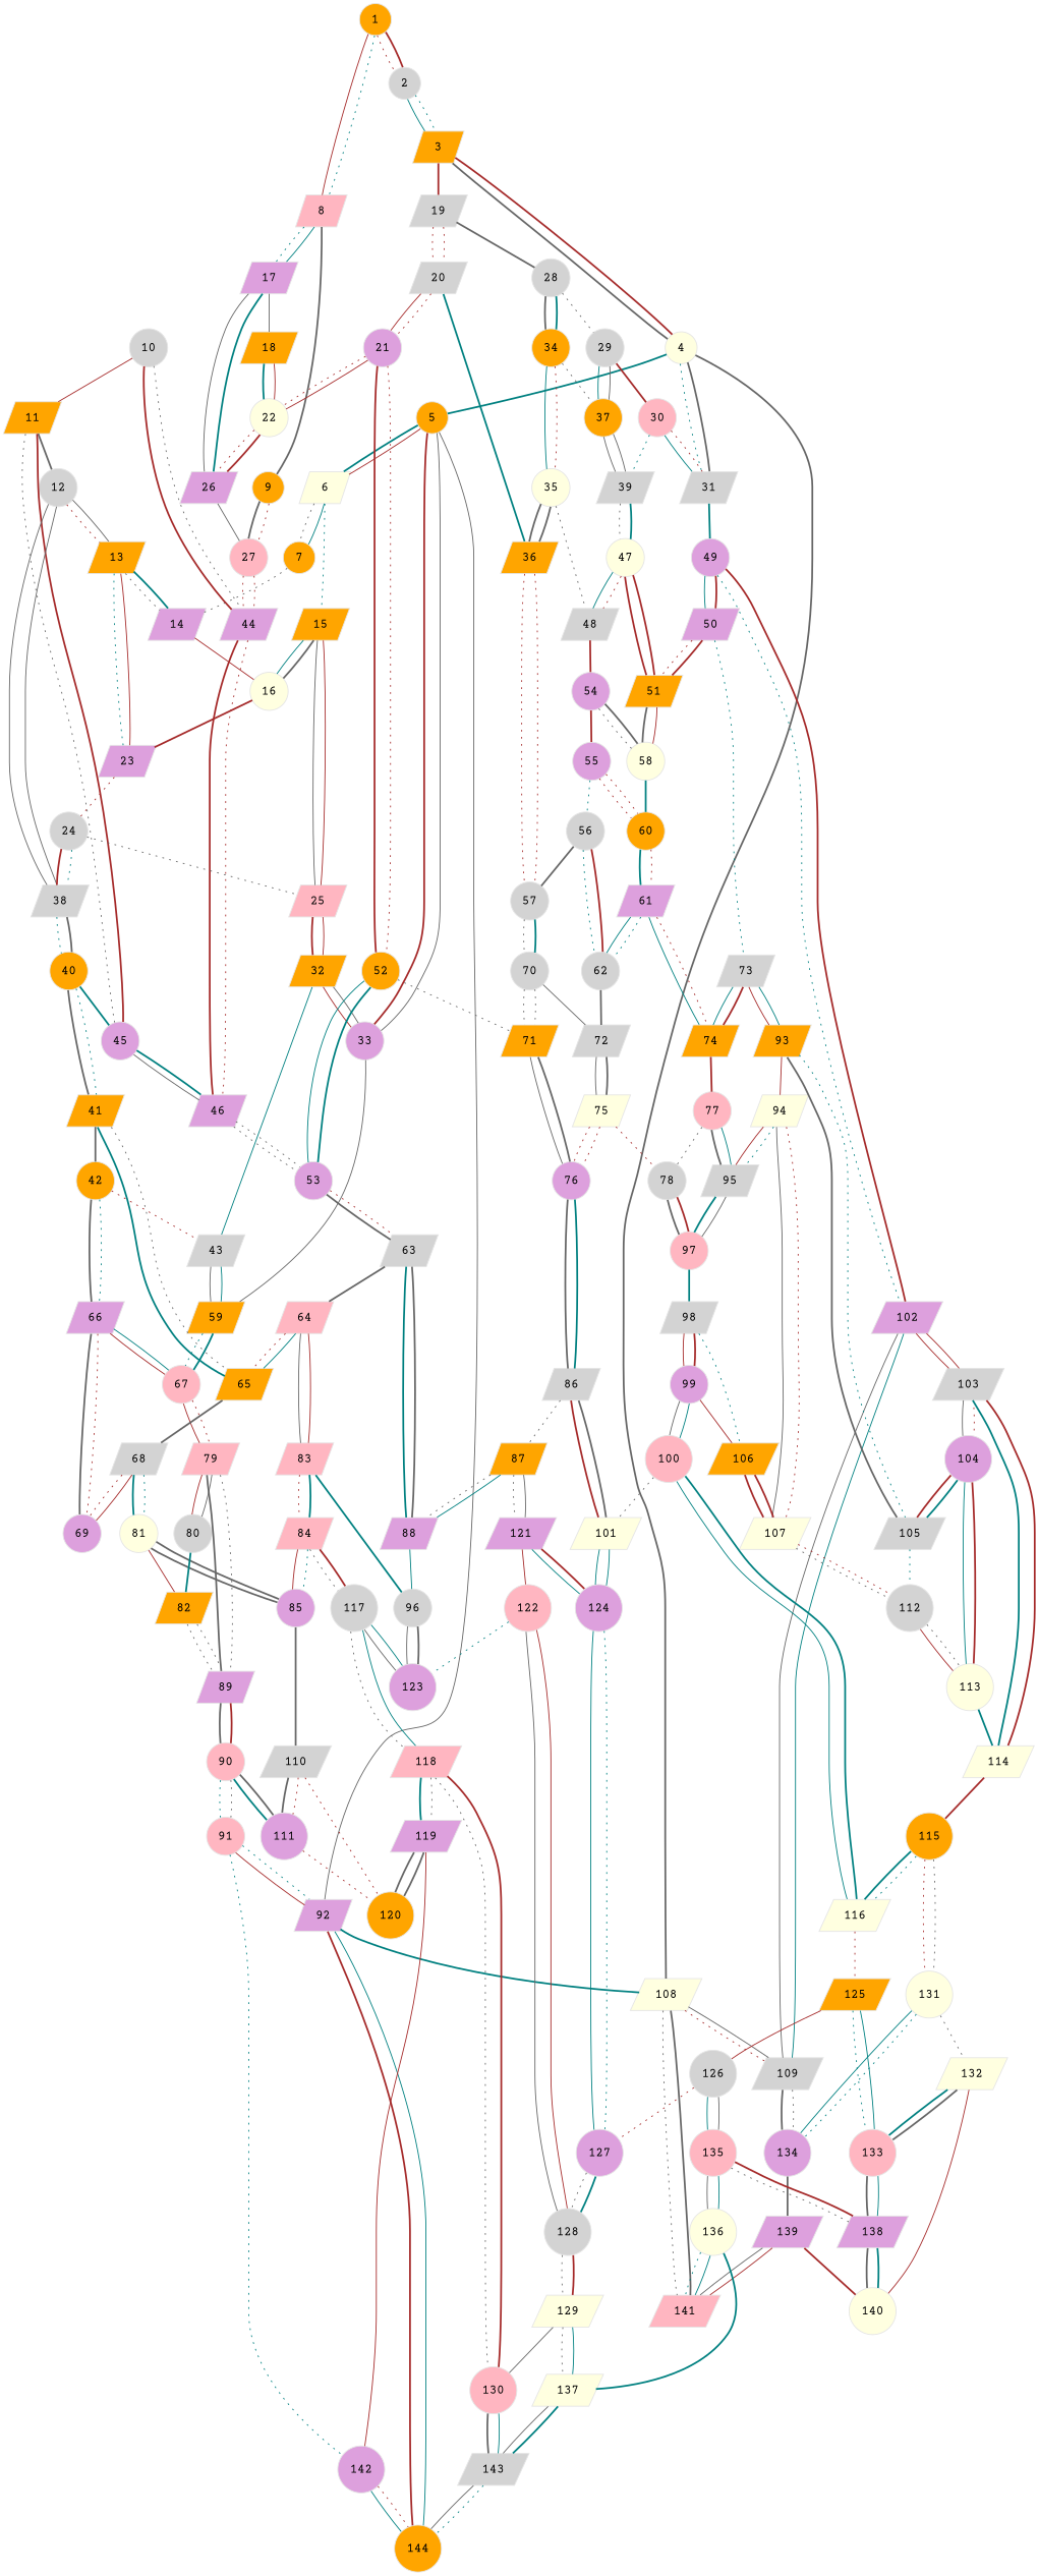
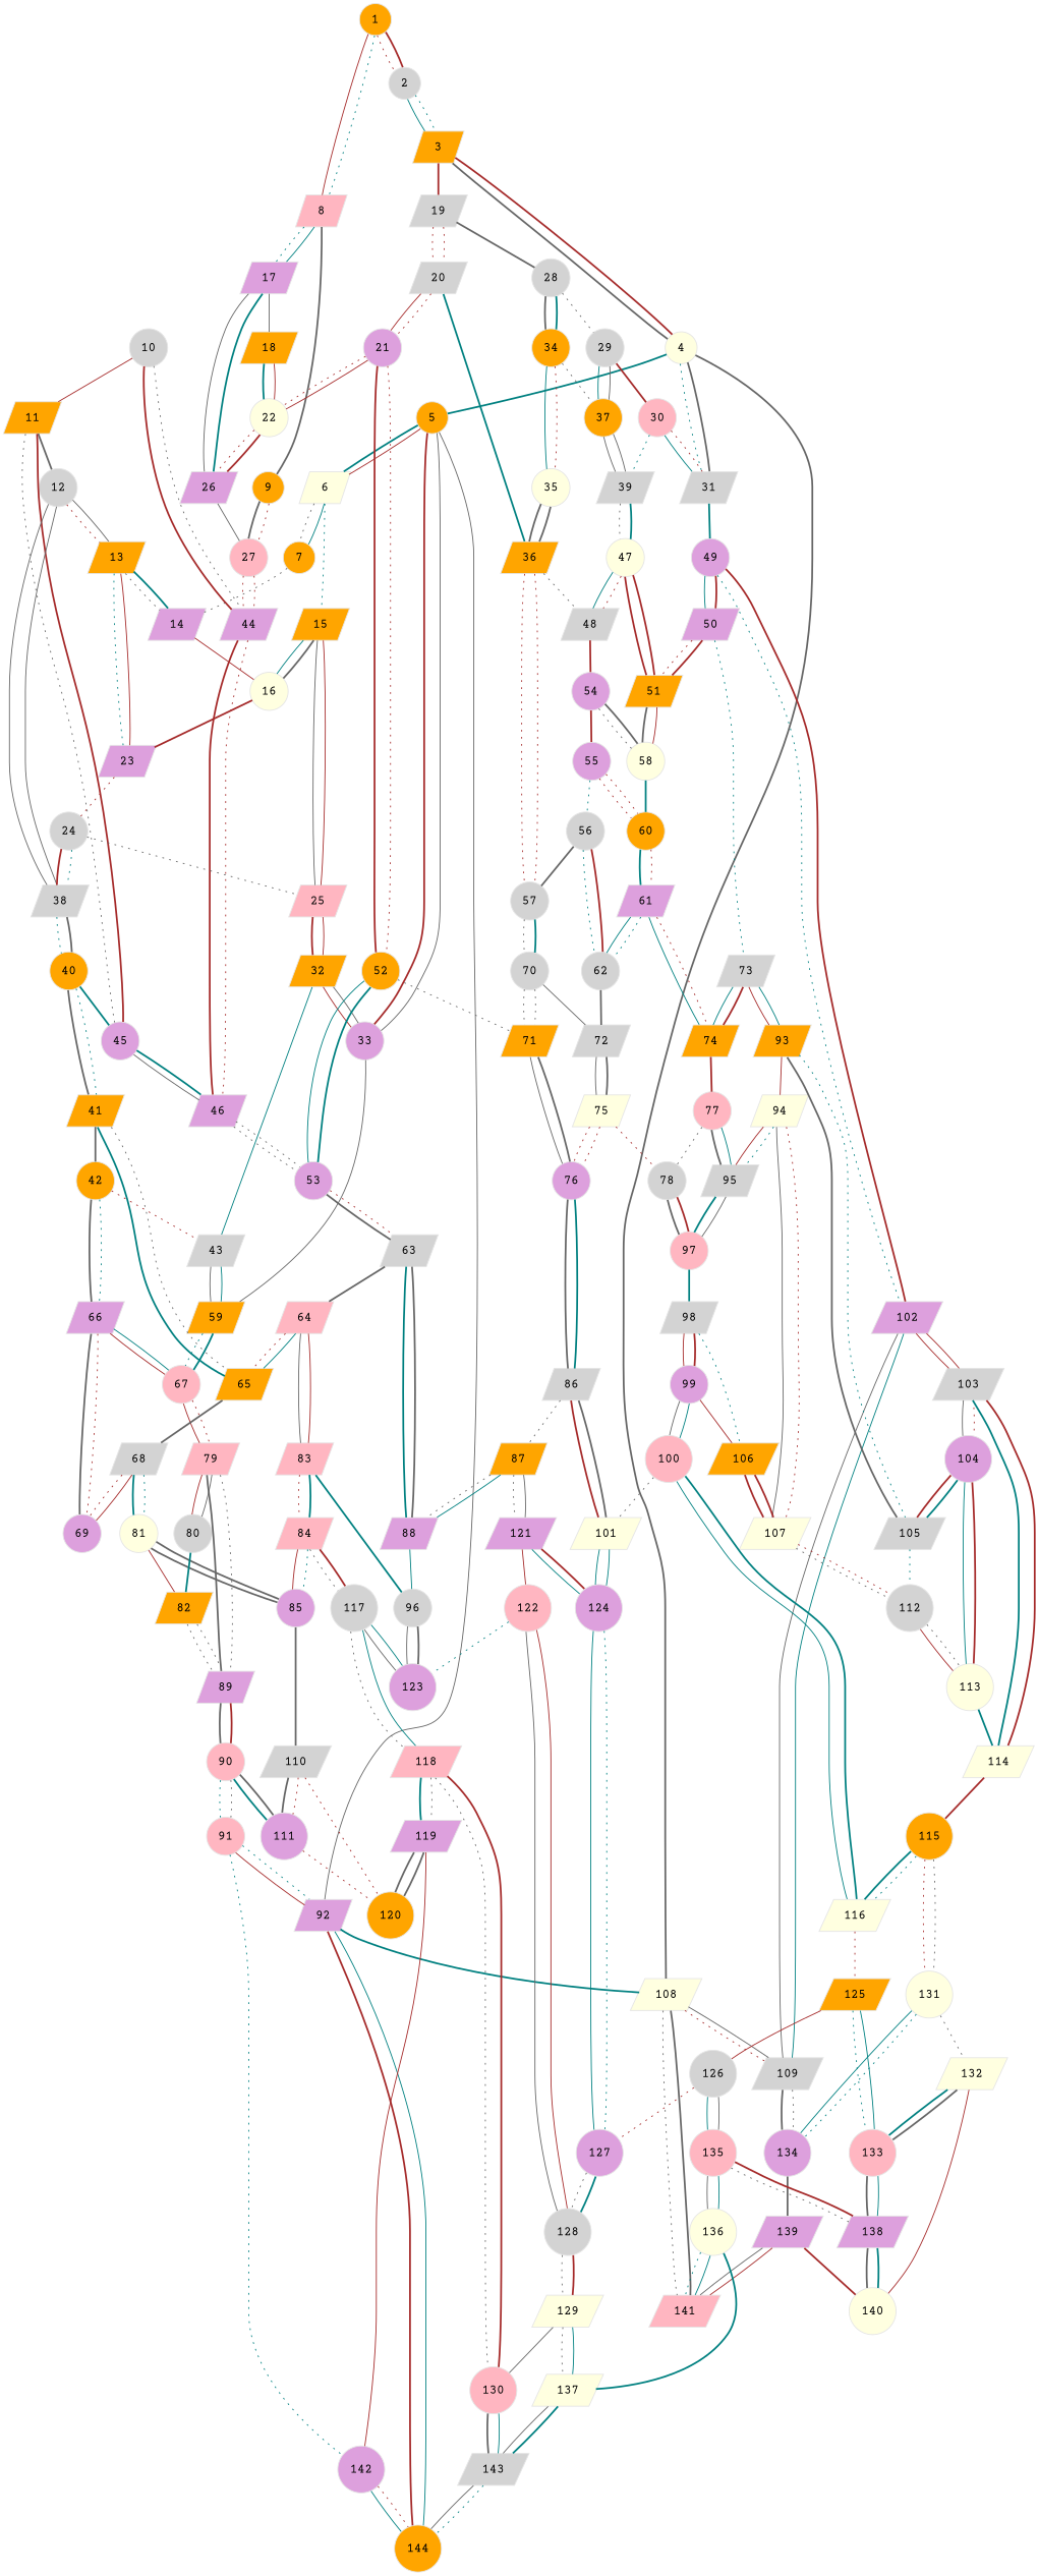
  graph {
    fontname="Courier Prime"
    node [color=gray90 fillcolor=lightgrey fontname="Courier Prime" shape=parallelogram style=filled]
    edge [color=gray40 fontname="Courier Prime" style=bold]
    1 [fillcolor=orange shape=circle]
    2 [shape=circle]
    8 [fillcolor=lightpink]
    3 [fillcolor=orange]
    9 [fillcolor=orange shape=circle]
    17 [fillcolor=plum]
    4 [fillcolor=lightyellow shape=circle]
    19
    5 [fillcolor=orange shape=circle]
    31
    108 [fillcolor=lightyellow]
    20
    28 [shape=circle]
    6 [fillcolor=lightyellow]
    33 [fillcolor=plum shape=circle]
    92 [fillcolor=plum]
    49 [fillcolor=plum shape=circle]
    109
    141 [fillcolor=lightpink]
    7 [fillcolor=orange shape=circle]
    15 [fillcolor=orange]
    59 [fillcolor=orange]
    144 [fillcolor=orange shape=circle]
    14 [fillcolor=plum]
    16 [fillcolor=lightyellow shape=circle]
    25 [fillcolor=lightpink]
    27 [fillcolor=lightpink shape=circle]
    18 [fillcolor=orange]
    26 [fillcolor=plum]
    10 [shape=circle]
    11 [fillcolor=orange]
    44 [fillcolor=plum]
    12 [shape=circle]
    45 [fillcolor=plum shape=circle]
    46 [fillcolor=plum]
    13 [fillcolor=orange]
    38
    23 [fillcolor=plum]
    40 [fillcolor=orange shape=circle]
    24 [shape=circle]
    32 [fillcolor=orange]
    22 [fillcolor=lightyellow shape=circle]
    21 [fillcolor=plum shape=circle]
    36 [fillcolor=orange]
    29 [shape=circle]
    34 [fillcolor=orange shape=circle]
    52 [fillcolor=orange shape=circle]
    57 [shape=circle]
    53 [fillcolor=plum shape=circle]
    71 [fillcolor=orange]
    43
    30 [fillcolor=lightpink shape=circle]
    37 [fillcolor=orange shape=circle]
    35 [fillcolor=lightyellow shape=circle]
    39
    47 [fillcolor=lightyellow shape=circle]
    50 [fillcolor=plum]
    102 [fillcolor=plum]
    67 [fillcolor=lightpink shape=circle]
    48
    54 [fillcolor=plum shape=circle]
    70 [shape=circle]
    41 [fillcolor=orange]
    51 [fillcolor=orange]
    42 [fillcolor=orange shape=circle]
    65 [fillcolor=orange]
    66 [fillcolor=plum]
    68
    69 [fillcolor=plum shape=circle]
    63
    58 [fillcolor=lightyellow shape=circle]
    55 [fillcolor=plum shape=circle]
    73
    103
    74 [fillcolor=orange]
    93 [fillcolor=orange]
    60 [fillcolor=orange shape=circle]
    76 [fillcolor=plum shape=circle]
    64 [fillcolor=lightpink]
    88 [fillcolor=plum]
    56 [shape=circle]
    62 [shape=circle]
    61 [fillcolor=plum]
    72
    79 [fillcolor=lightpink]
    77 [fillcolor=lightpink shape=circle]
    75 [fillcolor=lightyellow]
    83 [fillcolor=lightpink]
    96 [shape=circle]
    84 [fillcolor=lightpink]
    81 [fillcolor=lightyellow shape=circle]
    80 [shape=circle]
    89 [fillcolor=plum]
    82 [fillcolor=orange]
    85 [fillcolor=plum shape=circle]
    86
    78 [shape=circle]
    94 [fillcolor=lightyellow]
    105
    95
    97 [fillcolor=lightpink shape=circle]
    87 [fillcolor=orange]
    101 [fillcolor=lightyellow]
    98
    90 [fillcolor=lightpink shape=circle]
    110
    117 [shape=circle]
    123 [fillcolor=plum shape=circle]
    118 [fillcolor=lightpink]
    111 [fillcolor=plum shape=circle]
    120 [fillcolor=orange shape=circle]
    121 [fillcolor=plum]
    124 [fillcolor=plum shape=circle]
    122 [fillcolor=lightpink shape=circle]
    91 [fillcolor=lightpink shape=circle]
    142 [fillcolor=plum shape=circle]
    107 [fillcolor=lightyellow]
    112 [shape=circle]
    99 [fillcolor=plum shape=circle]
    106 [fillcolor=orange]
    100 [fillcolor=lightpink shape=circle]
    116 [fillcolor=lightyellow]
    125 [fillcolor=orange]
    127 [fillcolor=plum shape=circle]
    104 [fillcolor=plum shape=circle]
    114 [fillcolor=lightyellow]
    134 [fillcolor=plum shape=circle]
    113 [fillcolor=lightyellow shape=circle]
    115 [fillcolor=orange shape=circle]
    139 [fillcolor=plum]
    131 [fillcolor=lightyellow shape=circle]
    132 [fillcolor=lightyellow]
    126 [shape=circle]
    133 [fillcolor=lightpink shape=circle]
    119 [fillcolor=plum]
    130 [fillcolor=lightpink shape=circle]
    143
    128 [shape=circle]
    129 [fillcolor=lightyellow]
    135 [fillcolor=lightpink shape=circle]
    138 [fillcolor=plum]
    136 [fillcolor=lightyellow shape=circle]
    137 [fillcolor=lightyellow]
    140 [fillcolor=lightyellow shape=circle]
    1 -- 2 [color=brown style=dotted]
    1 -- 2 [color=brown]
    1 -- 8 [color=brown style=solid]
    1 -- 8 [color=teal style=dotted]
    2 -- 3 [color=teal style=solid]
    2 -- 3 [color=teal style=dotted]
    8 -- 9
    8 -- 17 [color=teal style=dotted]
    8 -- 17 [color=teal style=solid]
    3 -- 4
    3 -- 4 [color=brown]
    3 -- 19 [color=brown]
    9 -- 27
    9 -- 27 [color=brown style=dotted]
    17 -- 18 [style=solid]
    17 -- 26 [style=solid]
    17 -- 26 [color=teal]
    4 -- 5 [color=teal]
    4 -- 31 [color=teal style=dotted]
    4 -- 31
    4 -- 108
    19 -- 20 [color=brown style=dotted]
    19 -- 20 [color=brown style=dotted]
    19 -- 28
    5 -- 6 [color=teal]
    5 -- 6 [color=brown style=solid]
    5 -- 33 [color=brown]
    5 -- 33 [style=solid]
    5 -- 92 [style=solid]
    31 -- 49 [color=teal]
    108 -- 109 [color=brown style=dotted]
    108 -- 109 [style=solid]
    108 -- 141 [style=dotted]
    108 -- 141
    20 -- 21 [color=brown style=solid]
    20 -- 21 [color=brown style=dotted]
    20 -- 36 [color=teal]
    28 -- 29 [style=dotted]
    28 -- 34
    28 -- 34 [color=teal]
    6 -- 7 [style=dotted]
    6 -- 7 [color=teal style=solid]
    6 -- 15 [color=teal style=dotted]
    33 -- 59 [style=solid]
    92 -- 108 [color=teal]
    92 -- 144 [color=brown]
    92 -- 144 [color=teal style=solid]
    49 -- 50 [color=teal style=solid]
    49 -- 50 [color=brown]
    49 -- 102 [color=teal style=dotted]
    49 -- 102 [color=brown]
    109 -- 134
    109 -- 134 [style=dotted]
    7 -- 14 [style=dotted]
    15 -- 16 [color=teal style=solid]
    15 -- 16
    15 -- 25 [style=solid]
    15 -- 25 [color=brown style=solid]
    59 -- 67 [color=teal style=dotted]
    59 -- 67 [color=teal]
    14 -- 16 [color=brown style=solid]
    16 -- 23 [color=brown]
    25 -- 32 [color=brown]
    25 -- 32 [color=brown style=solid]
    27 -- 44 [color=brown style=dotted]
    27 -- 44 [color=brown style=dotted]
    18 -- 22 [color=teal]
    18 -- 22 [color=brown style=solid]
    26 -- 27 [style=solid]
    10 -- 11 [color=brown style=solid]
    10 -- 44 [color=brown]
    10 -- 44 [style=dotted]
    11 -- 12
    11 -- 45 [style=dotted]
    11 -- 45 [color=brown]
    44 -- 46 [color=brown]
    44 -- 46 [color=brown style=dotted]
    12 -- 13 [color=brown style=dotted]
    12 -- 13 [style=solid]
    12 -- 38 [style=solid]
    12 -- 38 [style=solid]
    45 -- 46 [style=solid]
    45 -- 46 [color=teal]
    46 -- 53 [style=dotted]
    46 -- 53 [style=dotted]
    13 -- 14 [style=dotted]
    13 -- 14 [color=teal]
    13 -- 23 [color=teal style=dotted]
    13 -- 23 [color=brown style=solid]
    38 -- 40 [color=teal style=dotted]
    38 -- 40
    23 -- 24 [color=brown style=dotted]
    40 -- 45 [color=teal]
    40 -- 41
    40 -- 41 [color=teal style=dotted]
    24 -- 25 [style=dotted]
    24 -- 38 [color=brown]
    24 -- 38 [color=teal style=dotted]
    32 -- 33 [color=brown style=solid]
    32 -- 33 [style=solid]
    32 -- 43 [color=teal style=solid]
    22 -- 26 [color=brown style=dotted]
    22 -- 26 [color=brown]
    21 -- 22 [color=brown style=dotted]
    21 -- 22 [color=brown style=solid]
    21 -- 52 [color=brown]
    21 -- 52 [color=brown style=dotted]
    36 -- 57 [color=brown style=dotted]
    36 -- 57 [color=brown style=dotted]
    29 -- 30 [color=brown]
    29 -- 37 [color=teal style=solid]
    29 -- 37 [style=solid]
    34 -- 37 [style=dotted]
    34 -- 35 [color=teal style=solid]
    34 -- 35 [color=brown style=dotted]
    52 -- 53 [color=teal style=solid]
    52 -- 53 [color=teal]
    52 -- 71 [style=dotted]
    57 -- 70 [style=dotted]
    57 -- 70 [color=teal]
    53 -- 63
    53 -- 63 [color=brown style=dotted]
    71 -- 76 [style=solid]
    71 -- 76
    43 -- 59 [style=solid]
    43 -- 59 [color=teal style=solid]
    30 -- 31 [color=teal style=solid]
    30 -- 31 [color=brown style=dotted]
    30 -- 39 [color=teal style=dotted]
    37 -- 39 [style=solid]
    37 -- 39 [style=solid]
    35 -- 36
    35 -- 36
-   35 -- 48 [style=dotted]
+   36 -- 48 [style=dotted]
    39 -- 47 [style=dotted]
    39 -- 47 [color=teal]
    47 -- 48 [color=teal style=solid]
    47 -- 48 [color=brown style=dotted]
    47 -- 51 [color=brown]
    47 -- 51 [color=brown]
    50 -- 51 [color=brown style=dotted]
    50 -- 51 [color=brown]
    50 -- 73 [color=teal style=dotted]
    102 -- 109 [style=solid]
    102 -- 109 [color=teal style=solid]
    102 -- 103 [color=brown style=solid]
    102 -- 103 [color=brown style=solid]
    67 -- 79 [color=brown style=solid]
    67 -- 79 [color=brown style=dotted]
    48 -- 54 [color=brown]
    54 -- 58 [style=dotted]
    54 -- 58
    54 -- 55 [color=brown]
    70 -- 71 [style=dotted]
    70 -- 71 [style=dotted]
    70 -- 72 [style=solid]
    41 -- 42
    41 -- 65 [color=teal]
    41 -- 65 [style=dotted]
    51 -- 58
    51 -- 58 [color=brown style=solid]
    42 -- 43 [color=brown style=dotted]
    42 -- 66
    42 -- 66 [color=teal style=dotted]
    65 -- 68
    66 -- 67 [color=brown style=solid]
    66 -- 67 [color=teal style=solid]
    66 -- 69
    66 -- 69 [color=brown style=dotted]
    68 -- 69 [color=brown style=dotted]
    68 -- 69 [color=brown style=solid]
    68 -- 81 [color=teal]
    68 -- 81 [color=teal style=dotted]
    63 -- 64
    63 -- 88 [color=teal]
    63 -- 88
    58 -- 60 [color=teal]
    55 -- 60 [color=brown style=dotted]
    55 -- 60 [color=brown style=dotted]
    55 -- 56 [color=teal style=dotted]
    73 -- 74 [color=teal style=solid]
    73 -- 74 [color=brown]
    73 -- 93 [color=brown style=solid]
    73 -- 93 [color=teal style=solid]
    103 -- 104 [style=solid]
    103 -- 104 [color=brown style=dotted]
    103 -- 114 [color=teal]
    103 -- 114 [color=brown]
    74 -- 77 [color=brown]
    93 -- 94 [color=brown style=solid]
    93 -- 105
    93 -- 105 [color=teal style=dotted]
    60 -- 61 [color=teal]
    60 -- 61 [color=brown style=dotted]
    76 -- 86
    76 -- 86 [color=teal]
    64 -- 65 [color=brown style=dotted]
    64 -- 65 [color=teal style=solid]
    64 -- 83 [style=solid]
    64 -- 83 [color=brown style=solid]
    88 -- 96 [color=teal style=solid]
    56 -- 57
    56 -- 62 [color=teal style=dotted]
    56 -- 62 [color=brown]
    62 -- 72
    61 -- 74 [color=teal style=solid]
    61 -- 74 [color=brown style=dotted]
    61 -- 62 [color=teal style=solid]
    61 -- 62 [color=teal style=dotted]
    72 -- 75 [style=solid]
    72 -- 75
    79 -- 80 [color=brown style=solid]
    79 -- 80 [style=solid]
    79 -- 89
    79 -- 89 [style=dotted]
    77 -- 78 [style=dotted]
    77 -- 95
    77 -- 95 [color=teal style=solid]
    75 -- 76 [color=brown style=dotted]
    75 -- 76 [color=brown style=dotted]
    75 -- 78 [color=brown style=dotted]
    83 -- 96 [color=teal]
    83 -- 84 [color=brown style=dotted]
    83 -- 84 [color=teal]
    96 -- 123 [style=solid]
    96 -- 123
    84 -- 85 [color=brown style=solid]
    84 -- 85 [color=teal style=dotted]
    84 -- 117 [style=dotted]
    84 -- 117 [color=brown]
    81 -- 82 [color=brown style=solid]
    81 -- 85
    81 -- 85
    80 -- 82 [color=teal]
    89 -- 90
    89 -- 90 [color=brown]
    82 -- 89 [style=dotted]
    82 -- 89 [style=dotted]
    85 -- 110
    86 -- 87 [style=dotted]
    86 -- 101 [color=brown]
    86 -- 101
    78 -- 97
    78 -- 97 [color=brown]
    94 -- 95 [color=brown style=solid]
    94 -- 95 [color=teal style=dotted]
    94 -- 107 [style=solid]
    94 -- 107 [color=brown style=dotted]
    105 -- 112 [color=teal style=dotted]
    95 -- 97 [color=teal]
    95 -- 97 [style=solid]
    97 -- 98 [color=teal]
    87 -- 88 [style=dotted]
    87 -- 88 [color=teal style=solid]
    87 -- 121 [style=dotted]
    87 -- 121 [style=solid]
    101 -- 124 [color=teal style=solid]
    101 -- 124 [color=teal style=solid]
    98 -- 99 [color=brown style=solid]
    98 -- 99 [color=brown]
    98 -- 106 [color=teal style=dotted]
    90 -- 111 [color=teal]
    90 -- 111
    90 -- 91 [color=teal style=dotted]
    90 -- 91 [style=dotted]
    110 -- 111
    110 -- 111 [color=brown style=dotted]
    110 -- 120 [color=brown style=dotted]
    117 -- 123 [style=solid]
    117 -- 123 [color=teal style=solid]
    117 -- 118 [style=dotted]
    117 -- 118 [color=teal style=solid]
    118 -- 119 [color=teal]
    118 -- 119 [style=dotted]
    118 -- 130 [style=dotted]
    118 -- 130 [color=brown]
    111 -- 120 [color=brown style=dotted]
    121 -- 124 [color=teal style=solid]
    121 -- 124 [color=brown]
    121 -- 122 [color=brown style=solid]
    124 -- 127 [color=teal style=solid]
    124 -- 127 [color=teal style=dotted]
    122 -- 123 [color=teal style=dotted]
    122 -- 128 [style=solid]
    122 -- 128 [color=brown style=solid]
    91 -- 92 [color=brown style=solid]
    91 -- 92 [color=teal style=dotted]
    91 -- 142 [color=teal style=dotted]
    142 -- 144 [color=teal style=solid]
    142 -- 144 [color=brown style=dotted]
    107 -- 112 [style=dotted]
    107 -- 112 [color=brown style=dotted]
    112 -- 113 [color=brown style=solid]
    112 -- 113 [style=dotted]
    99 -- 106 [color=brown style=solid]
    99 -- 100 [style=solid]
    99 -- 100 [color=teal style=solid]
    106 -- 107 [color=brown]
    106 -- 107 [color=brown]
    100 -- 101 [style=dotted]
    100 -- 116 [color=teal style=solid]
    100 -- 116 [color=teal]
    116 -- 125 [color=brown style=dotted]
    125 -- 126 [color=brown style=solid]
    125 -- 133 [color=teal style=dotted]
    125 -- 133 [color=teal style=solid]
    127 -- 128 [style=dotted]
    127 -- 128 [color=teal]
    104 -- 105 [color=brown]
    104 -- 105 [color=teal]
    104 -- 113 [color=teal style=solid]
    104 -- 113 [color=brown]
    114 -- 115 [color=brown]
    134 -- 139
    113 -- 114 [color=teal]
    115 -- 116 [color=teal]
    115 -- 116 [color=teal style=dotted]
    115 -- 131 [color=brown style=dotted]
    115 -- 131 [style=dotted]
    139 -- 141 [style=solid]
    139 -- 141 [color=brown style=solid]
    139 -- 140 [color=brown]
    131 -- 134 [color=teal style=solid]
    131 -- 134 [color=teal style=dotted]
    131 -- 132 [style=dotted]
    132 -- 133 [color=teal]
    132 -- 133
    132 -- 140 [color=brown style=solid]
    126 -- 127 [color=brown style=dotted]
    126 -- 135 [color=teal style=solid]
    126 -- 135 [style=solid]
    133 -- 138
    133 -- 138 [color=teal style=solid]
    119 -- 120
    119 -- 120
    119 -- 142 [color=brown style=solid]
    130 -- 143
    130 -- 143 [color=teal style=solid]
    143 -- 144 [style=solid]
    143 -- 144 [color=teal style=dotted]
    128 -- 129 [style=dotted]
    128 -- 129 [color=brown]
    129 -- 130 [style=solid]
    129 -- 137 [style=dotted]
    129 -- 137 [color=teal style=solid]
    135 -- 138 [style=dotted]
    135 -- 138 [color=brown]
    135 -- 136 [style=solid]
    135 -- 136 [color=teal style=solid]
    138 -- 140
    138 -- 140 [color=teal]
    136 -- 141 [color=teal style=dotted]
    136 -- 141 [color=teal style=solid]
    136 -- 137 [color=teal]
    137 -- 143 [style=solid]
    137 -- 143 [color=teal]
  }
